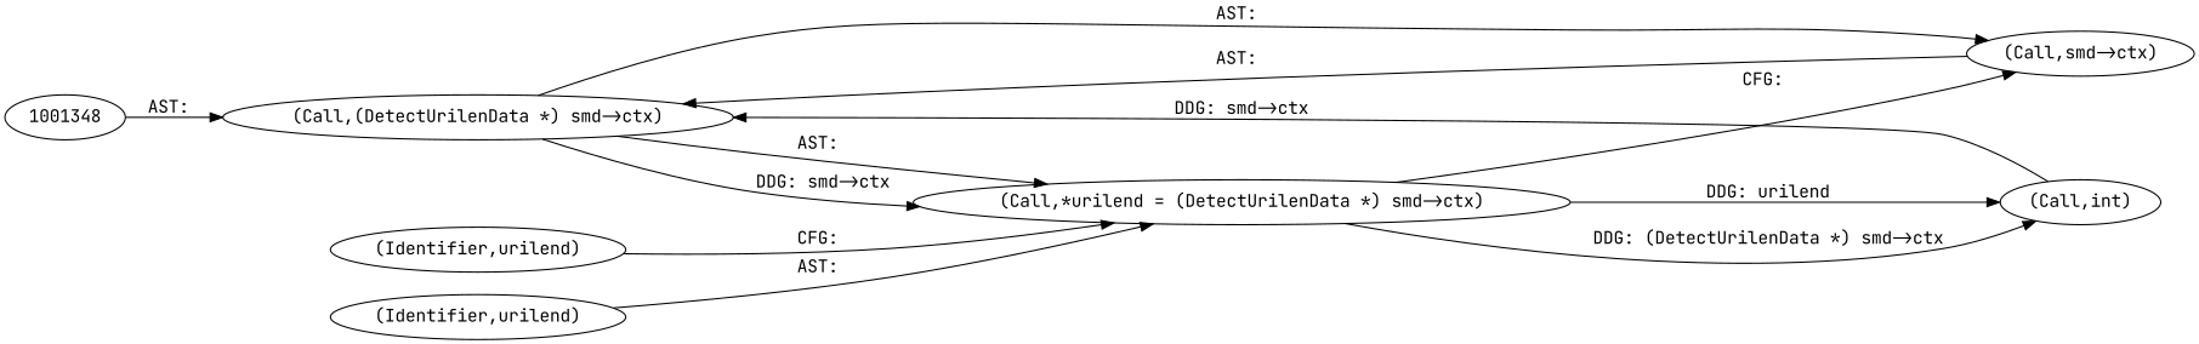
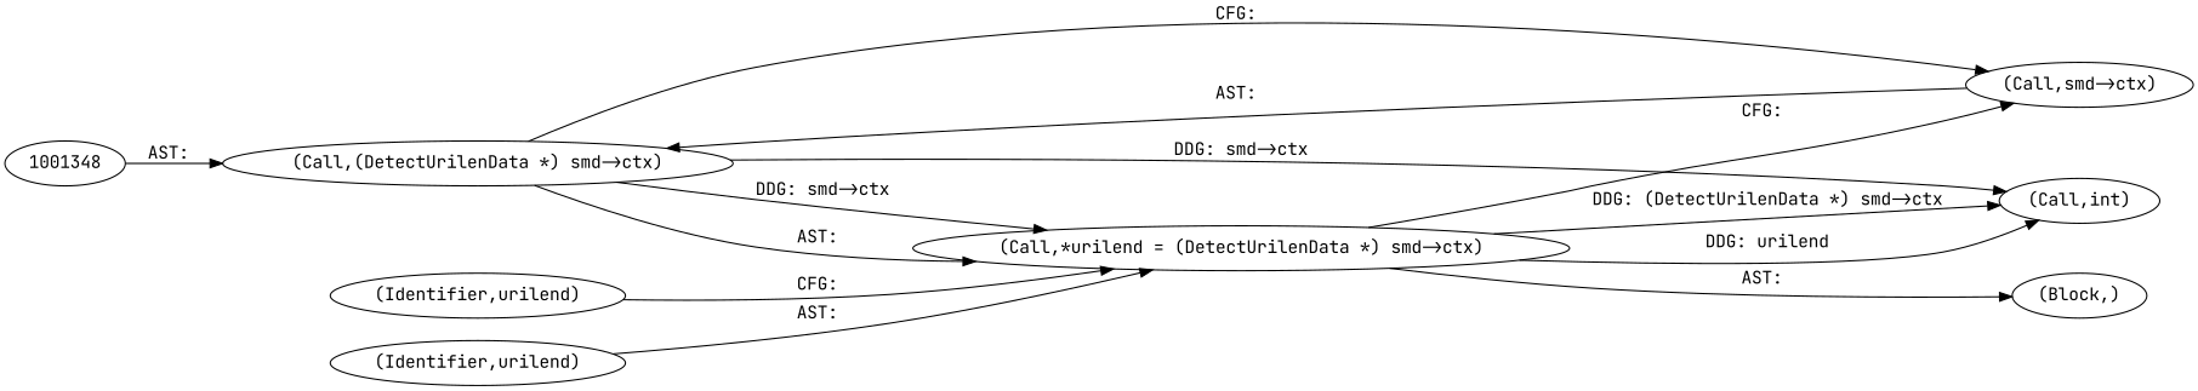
  digraph {
    fontname="JetBrains Mono"
    rankdir=LR
    node [fontname="JetBrains Mono"]
    edge [fontname="JetBrains Mono"]
    n1 [label="(Call,(DetectUrilenData *) smd->ctx)"]
    n2 [label="(Call,*urilend = (DetectUrilenData *) smd->ctx)"]
    n3 [label="(Call,int)"]
    n4 [label="(Call,smd->ctx)"]
+   n5 [label="(Block,)"]
    n6 [label="(Identifier,urilend)"]
    n7 [label="(Identifier,urilend)"]
    n8 [label=1001348]
    n1 -> n2 [label="AST: "]
    n1 -> n2 [label="DDG: smd->ctx"]
-   n3 -> n1 [label="DDG: smd->ctx"]
-   n1 -> n4 [label="AST: "]
+   n1 -> n3 [label="DDG: smd->ctx"]
+   n1 -> n4 [label="CFG: "]
    n2 -> n3 [label="DDG: (DetectUrilenData *) smd->ctx"]
    n2 -> n3 [label="DDG: urilend"]
    n2 -> n4 [label="CFG: "]
+   n2 -> n5 [label="AST: "]
    n4 -> n1 [label="AST: "]
    n6 -> n2 [label="CFG: "]
    n7 -> n2 [label="AST: "]
    n8 -> n1 [label="AST: "]
  }
